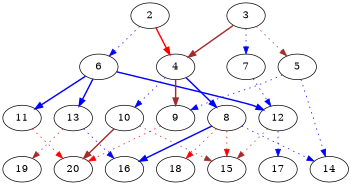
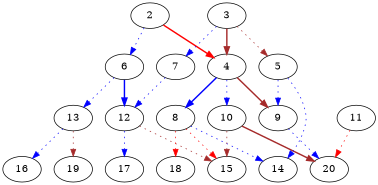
  digraph {
    node [alpha=0.16]
    edge [color=blue style=dotted]
    6 [alpha=0.14 expect_size=25270272]
    11 [alpha=0.05 expect_size=6829056]
    12 [expect_size=42400768]
    13 [alpha=0.09 expect_size=46914560]
    20 [alpha=0.06 expect_size=49757184]
    15 [alpha=0.17 expect_size=17914880]
    17 [alpha=0.19 expect_size=27184128]
    16 [alpha=0.18 expect_size=41863168]
    19 [alpha=0.13 expect_size=12743680]
    2 [alpha=0.02 expect_size=48795648]
    4 [alpha=0.08 expect_size=35244032]
    8 [alpha=0.18 expect_size=33652736]
    9 [expect_size=18198528]
    10 [alpha=0.08 expect_size=19698688]
    14 [alpha=0.06 expect_size=46598144]
    18 [alpha=0.07 expect_size=16447488]
    3 [alpha=0.20 expect_size=23467008]
    5 [alpha=0.10 expect_size=17256448]
    7 [alpha=0.15 expect_size=49890304]
-   6 -> 11 [style=bold]
    6 -> 12 [style=bold]
-   6 -> 13 [style=bold]
+   6 -> 13
    11 -> 20 [color=red]
    12 -> 15 [color=brown]
    12 -> 17
    13 -> 16
    13 -> 19 [color=brown]
    2 -> 6
    2 -> 4 [color=red style=bold]
    4 -> 8 [style=bold]
    4 -> 9 [color=brown style=bold]
    4 -> 10
    8 -> 15 [color=red]
-   8 -> 16 [style=bold]
    8 -> 14
    8 -> 18 [color=red]
-   9 -> 20 [color=red]
+   9 -> 20
    10 -> 20 [color=brown style=bold]
    10 -> 15 [color=brown]
    3 -> 4 [color=brown style=bold]
    3 -> 5 [color=brown]
    3 -> 7
    5 -> 9
    5 -> 14
    7 -> 12
  }
